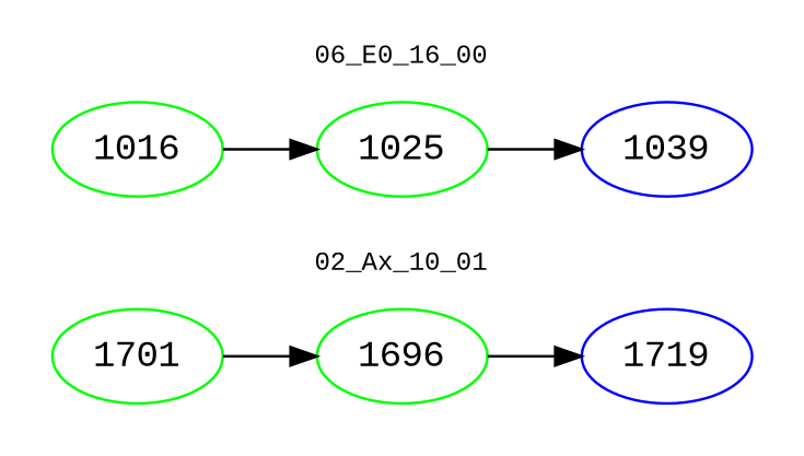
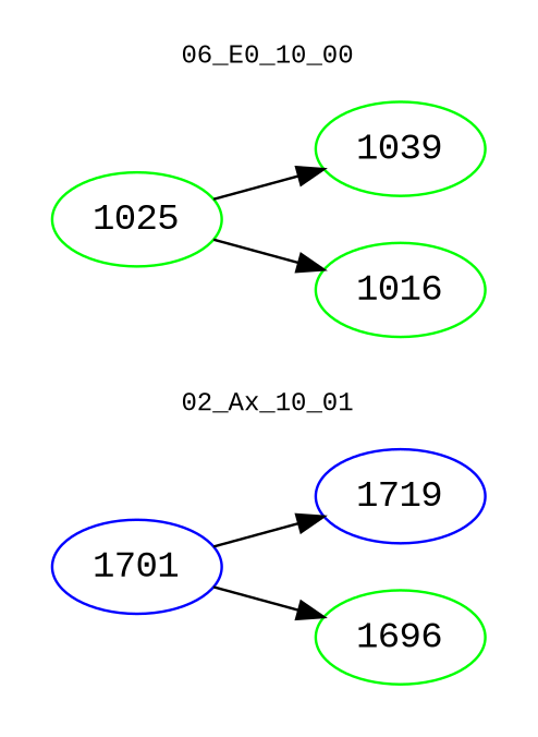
  digraph {
    fontname="Liberation Mono"
    rankdir=LR
    node [color=green fontname="Liberation Mono"]
    edge [color=black fontname="Liberation Mono"]
    n1 [label=1696]
    n2 [color=blue label=1719]
-   n3 [label=1701]
+   n3 [color=blue label=1701]
    n4 [label=1025]
    n5 [label=1016]
-   n6 [color=blue label=1039]
+   n6 [label=1039]
    subgraph cluster_1 {
      color=white
      fontsize=10
      label="02_Ax_10_01"
      n1
      n2
      n3
    }
    subgraph cluster_2 {
      color=white
      fontsize=10
-     label="06_E0_16_00"
+     label="06_E0_10_00"
      n4
      n5
      n6
    }
-   n1 -> n2
+   n3 -> n2
    n3 -> n1
-   n5 -> n4
+   n4 -> n5
    n4 -> n6
  }
